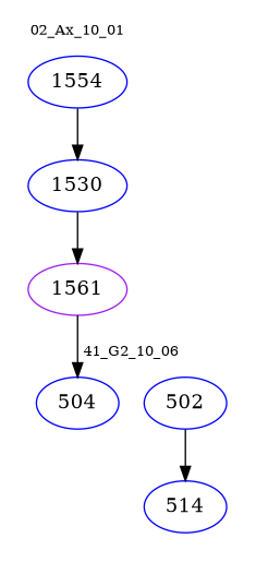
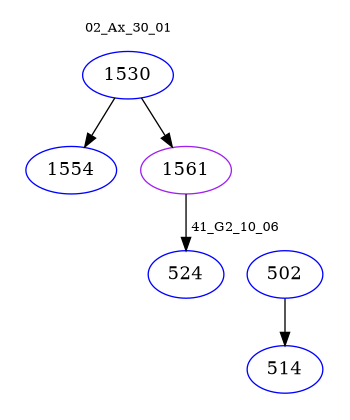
  digraph {
    node [color=blue]
    edge [color=black]
    n1 [label=1530]
    n2 [label=1554]
    n3 [color=purple label=1561]
    n4 [label=502]
-   n5 [label=504]
+   n5 [label=524]
    n6 [label=514]
    subgraph cluster_1 {
      color=white
      fontsize=10
-     label="02_Ax_10_01"
+     label="02_Ax_30_01"
      n1
      n2
      n3
    }
    subgraph cluster_2 {
      color=white
      fontsize=10
      label="41_G2_10_06"
      n4
      n5
      n6
    }
-   n2 -> n1
+   n1 -> n2
    n1 -> n3
    n3 -> n5
    n4 -> n6
  }
